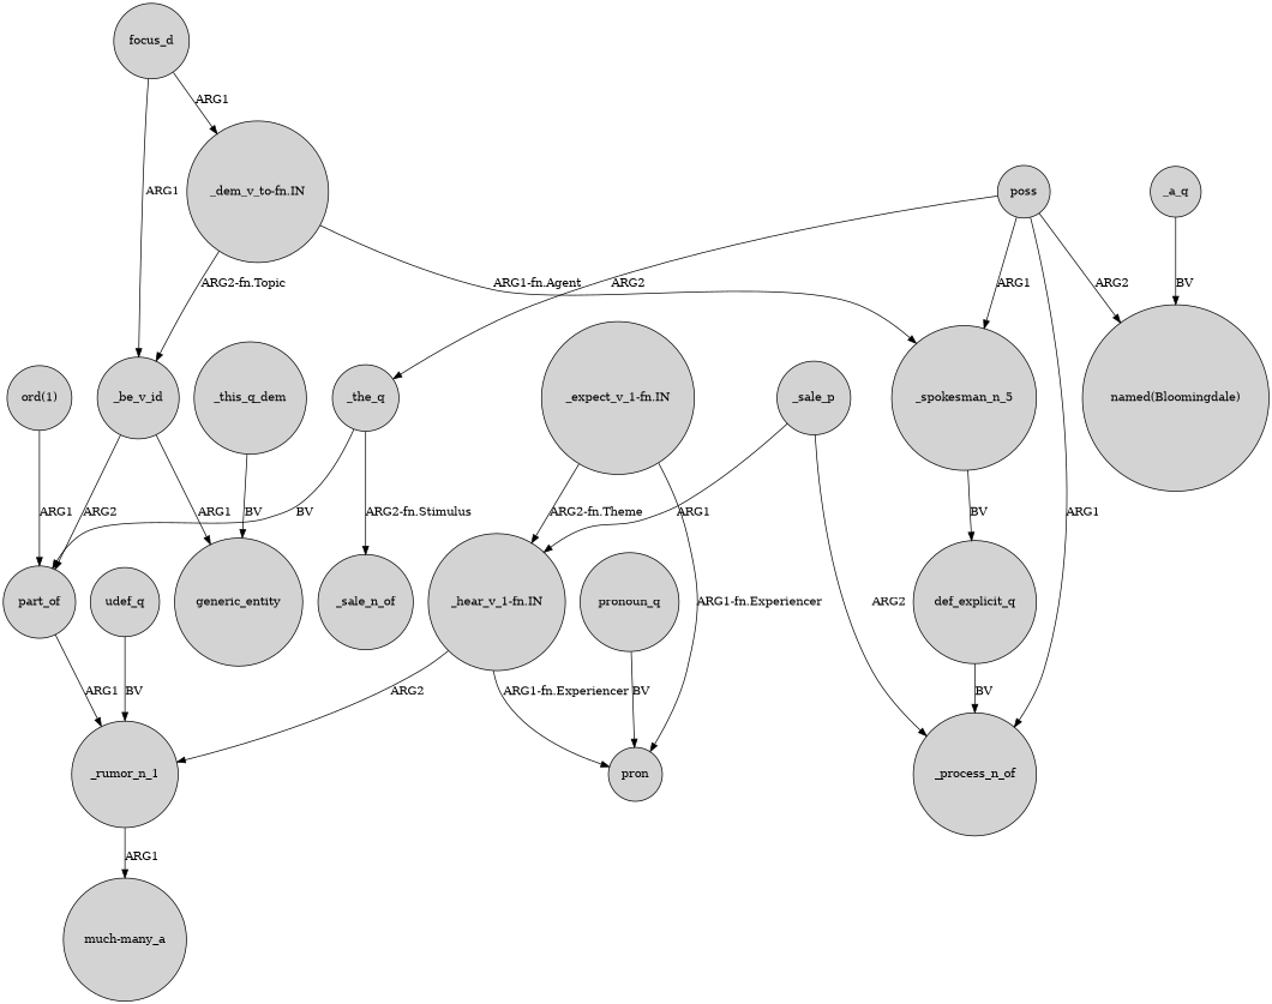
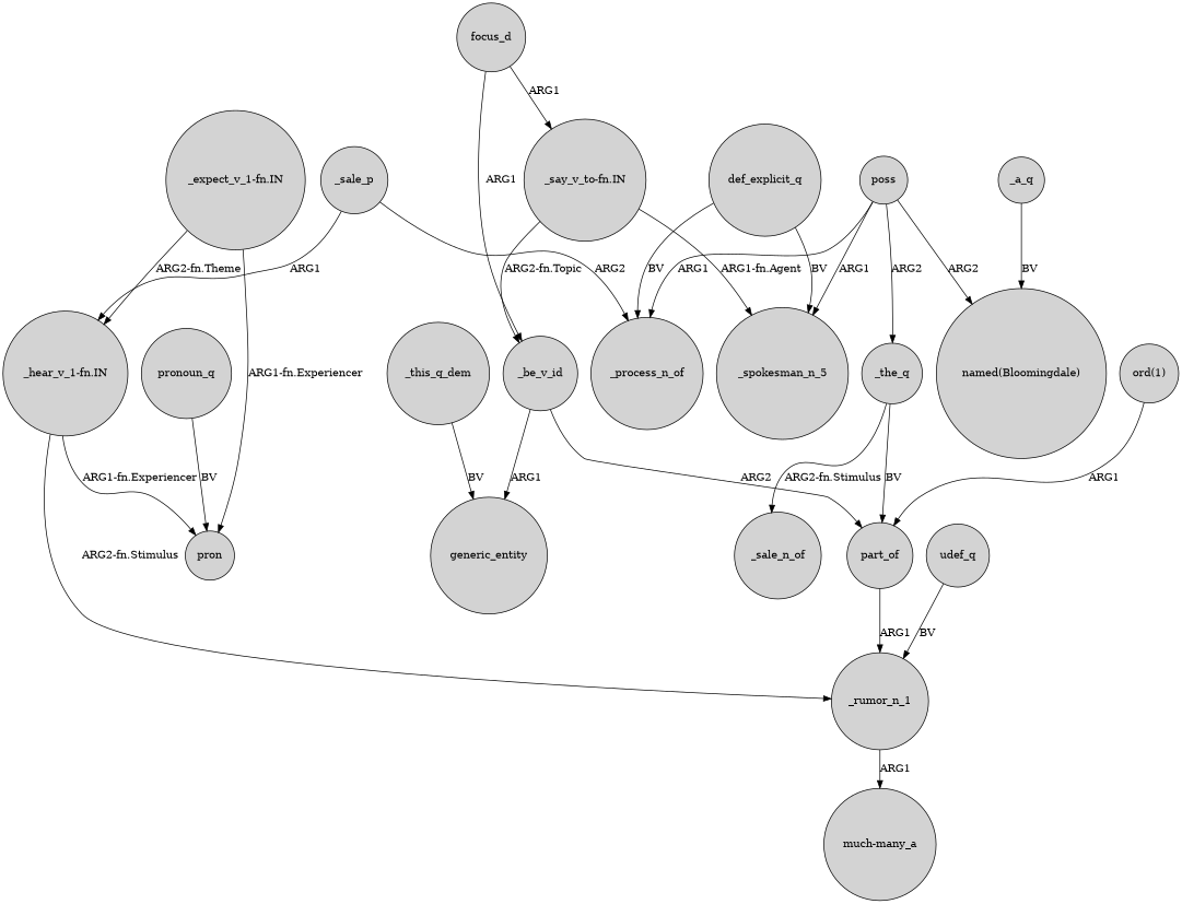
  digraph {
    node [shape=circle style=filled]
    focus_d
    _be_v_id
-   "_say_v_to-fn.IN" [label="_dem_v_to-fn.IN"]
+   "_say_v_to-fn.IN"
    part_of
    generic_entity
    n6 [label=_spokesman_n_5]
    _rumor_n_1
    "much-many_a"
    n9 [label=_sale_p]
    "_hear_v_1-fn.IN"
    _process_n_of
    pron
    "_expect_v_1-fn.IN"
    udef_q
    poss
    "named(Bloomingdale)"
    _the_q
    def_explicit_q
    pronoun_q
    _sale_n_of
    _this_q_dem
    _a_q
    "ord(1)"
    focus_d -> _be_v_id [label=ARG1]
    focus_d -> "_say_v_to-fn.IN" [label=ARG1]
    _be_v_id -> part_of [label=ARG2]
    _be_v_id -> generic_entity [label=ARG1]
    "_say_v_to-fn.IN" -> _be_v_id [label="ARG2-fn.Topic"]
    "_say_v_to-fn.IN" -> n6 [label="ARG1-fn.Agent"]
    part_of -> _rumor_n_1 [label=ARG1]
    _rumor_n_1 -> "much-many_a" [label=ARG1]
    n9 -> "_hear_v_1-fn.IN" [label=ARG1]
    n9 -> _process_n_of [label=ARG2]
-   "_hear_v_1-fn.IN" -> _rumor_n_1 [label=ARG2]
+   "_hear_v_1-fn.IN" -> _rumor_n_1 [label="ARG2-fn.Stimulus"]
    "_hear_v_1-fn.IN" -> pron [label="ARG1-fn.Experiencer"]
    "_expect_v_1-fn.IN" -> "_hear_v_1-fn.IN" [label="ARG2-fn.Theme"]
    "_expect_v_1-fn.IN" -> pron [label="ARG1-fn.Experiencer"]
    udef_q -> _rumor_n_1 [label=BV]
    poss -> n6 [label=ARG1]
    poss -> _process_n_of [label=ARG1]
    poss -> "named(Bloomingdale)" [label=ARG2]
    poss -> _the_q [label=ARG2]
    _the_q -> part_of [label=BV]
    _the_q -> _sale_n_of [label="ARG2-fn.Stimulus"]
-   n6 -> def_explicit_q [label=BV]
+   def_explicit_q -> n6 [label=BV]
    def_explicit_q -> _process_n_of [label=BV]
    pronoun_q -> pron [label=BV]
    _this_q_dem -> generic_entity [label=BV]
    _a_q -> "named(Bloomingdale)" [label=BV]
    "ord(1)" -> part_of [label=ARG1]
  }
